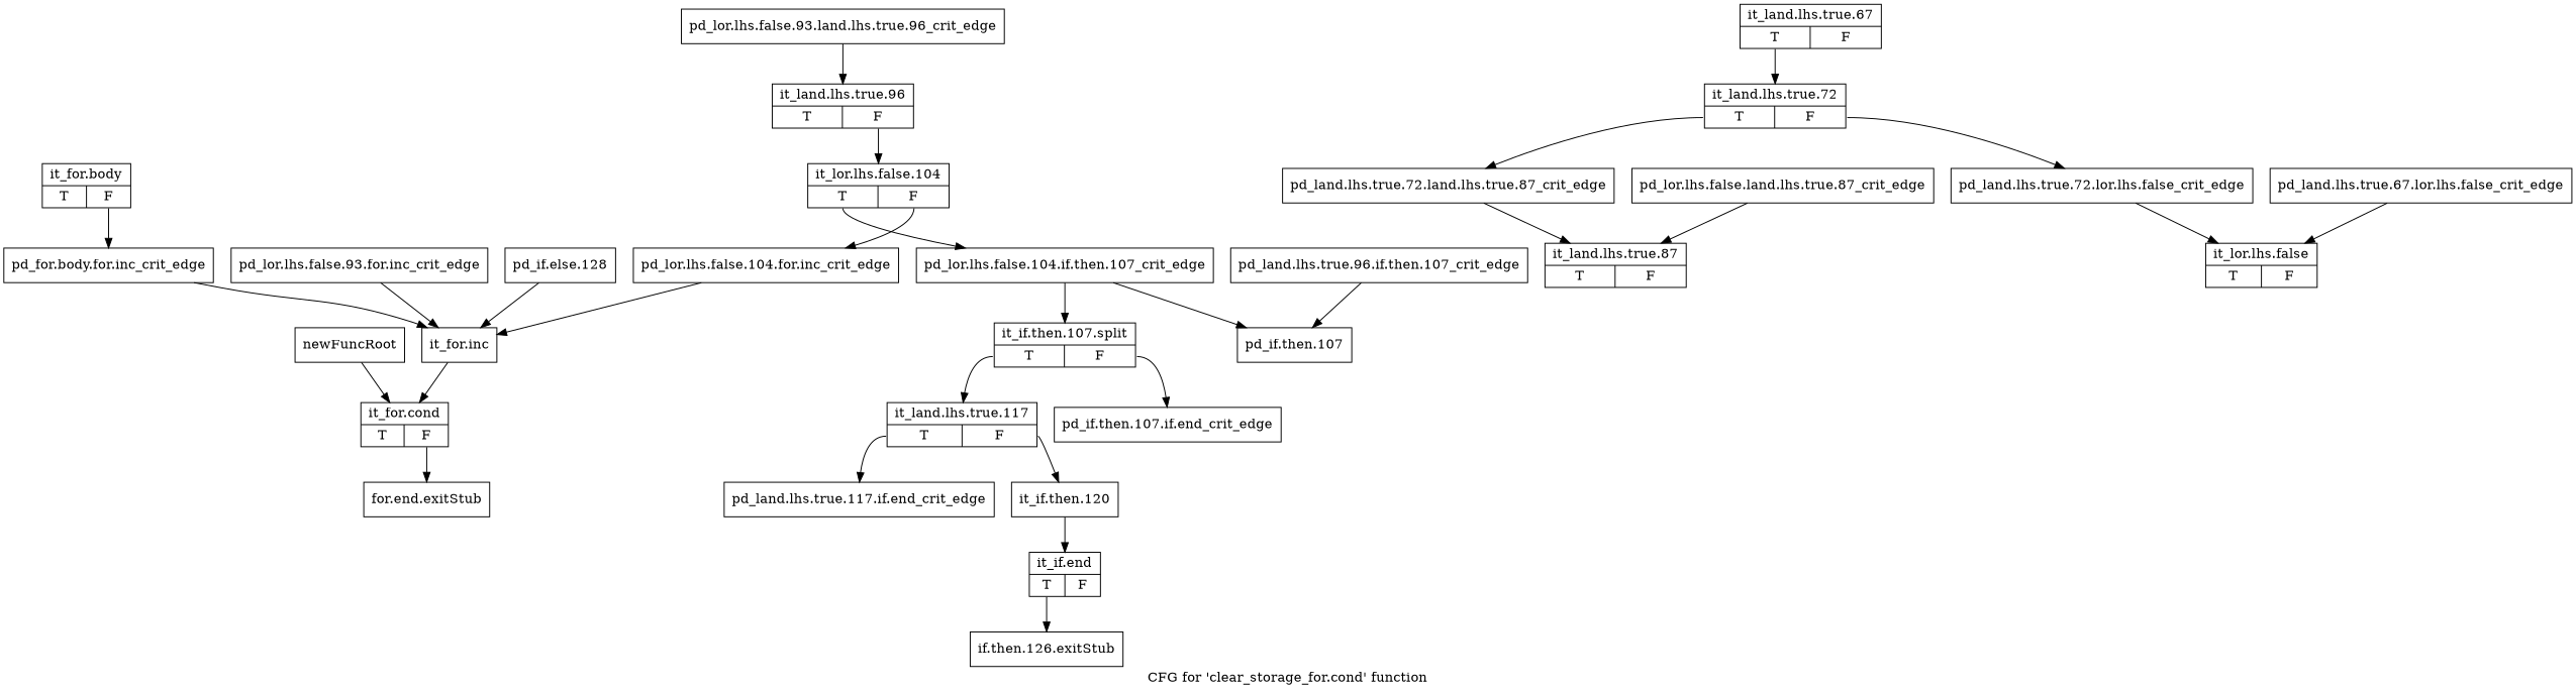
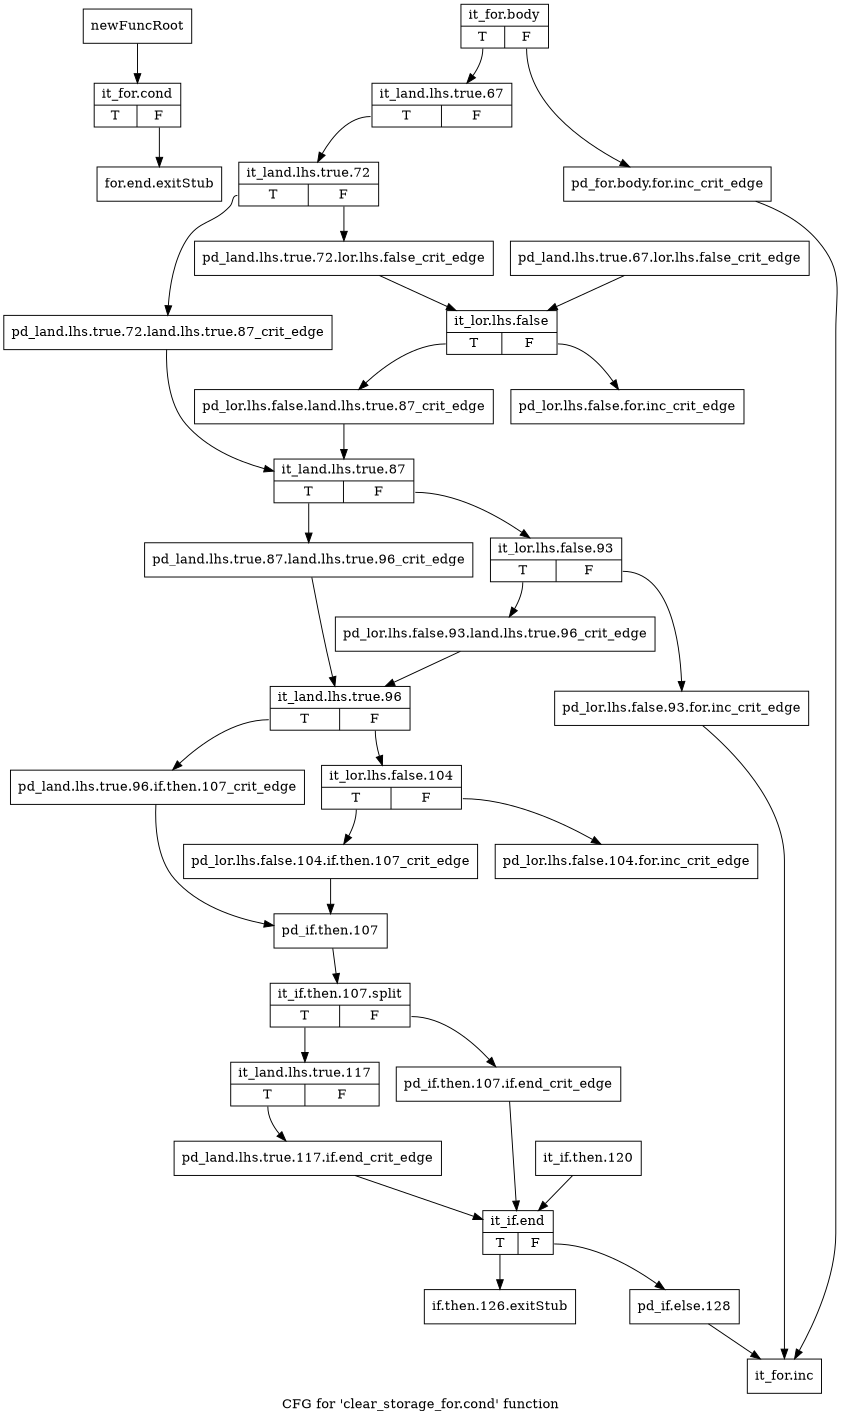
  digraph {
    fontname="DejaVu Serif"
    label="CFG for 'clear_storage_for.cond' function"
    node [fontname="DejaVu Serif" shape=record]
    edge [fontname="DejaVu Serif"]
    n1 [label="{newFuncRoot}"]
    n2 [label="{it_for.cond|{<s0>T|<s1>F}}"]
    n3 [label="{for.end.exitStub}"]
    n4 [label="{it_for.body|{<s0>T|<s1>F}}"]
    n5 [label="{it_land.lhs.true.67|{<s0>T|<s1>F}}"]
    n6 [label="{pd_for.body.for.inc_crit_edge}"]
    n7 [label="{if.then.126.exitStub}"]
    n8 [label="{it_land.lhs.true.72|{<s0>T|<s1>F}}"]
    n9 [label="{it_for.inc}"]
    n10 [label="{pd_land.lhs.true.72.land.lhs.true.87_crit_edge}"]
    n11 [label="{pd_land.lhs.true.72.lor.lhs.false_crit_edge}"]
    n12 [label="{pd_land.lhs.true.67.lor.lhs.false_crit_edge}"]
    n13 [label="{it_lor.lhs.false|{<s0>T|<s1>F}}"]
    n14 [label="{it_land.lhs.true.87|{<s0>T|<s1>F}}"]
    n15 [label="{pd_lor.lhs.false.land.lhs.true.87_crit_edge}"]
+   n16 [label="{pd_lor.lhs.false.for.inc_crit_edge}"]
+   n17 [label="{pd_land.lhs.true.87.land.lhs.true.96_crit_edge}"]
+   n18 [label="{it_lor.lhs.false.93|{<s0>T|<s1>F}}"]
    n19 [label="{it_land.lhs.true.96|{<s0>T|<s1>F}}"]
    n20 [label="{pd_lor.lhs.false.93.land.lhs.true.96_crit_edge}"]
    n21 [label="{pd_lor.lhs.false.93.for.inc_crit_edge}"]
    n22 [label="{pd_land.lhs.true.96.if.then.107_crit_edge}"]
    n23 [label="{it_lor.lhs.false.104|{<s0>T|<s1>F}}"]
    n24 [label="{pd_if.then.107}"]
    n25 [label="{pd_lor.lhs.false.104.if.then.107_crit_edge}"]
    n26 [label="{pd_lor.lhs.false.104.for.inc_crit_edge}"]
    n27 [label="{it_if.then.107.split|{<s0>T|<s1>F}}"]
    n28 [label="{it_land.lhs.true.117|{<s0>T|<s1>F}}"]
    n29 [label="{pd_if.then.107.if.end_crit_edge}"]
    n30 [label="{pd_land.lhs.true.117.if.end_crit_edge}"]
    n31 [label="{it_if.then.120}"]
    n32 [label="{it_if.end|{<s0>T|<s1>F}}"]
    n33 [label="{pd_if.else.128}"]
    n1 -> n2
    n2 -> n3 [tailport=s1]
+   n4 -> n5 [tailport=s0]
    n4 -> n6 [tailport=s1]
    n5 -> n8 [tailport=s0]
    n6 -> n9
    n8 -> n10 [tailport=s0]
    n8 -> n11 [tailport=s1]
-   n9 -> n2
    n10 -> n14
    n11 -> n13
    n12 -> n13
+   n13 -> n15 [tailport=s0]
+   n13 -> n16 [tailport=s1]
+   n14 -> n17 [tailport=s0]
+   n14 -> n18 [tailport=s1]
    n15 -> n14
+   n17 -> n19
+   n18 -> n20 [tailport=s0]
+   n18 -> n21 [tailport=s1]
+   n19 -> n22 [tailport=s0]
    n19 -> n23 [tailport=s1]
    n20 -> n19
    n21 -> n9
    n22 -> n24
    n23 -> n25 [tailport=s0]
    n23 -> n26 [tailport=s1]
-   n25 -> n27
+   n24 -> n27
    n25 -> n24
-   n26 -> n9
    n27 -> n28 [tailport=s0]
    n27 -> n29 [tailport=s1]
    n28 -> n30 [tailport=s0]
-   n28 -> n31 [tailport=s1]
+   n29 -> n32
+   n30 -> n32
    n31 -> n32
    n32 -> n7 [tailport=s0]
+   n32 -> n33 [tailport=s1]
    n33 -> n9
  }
